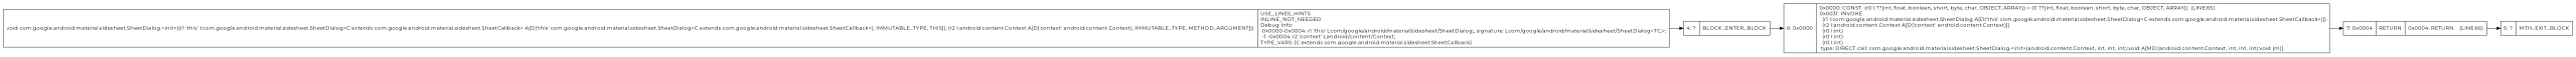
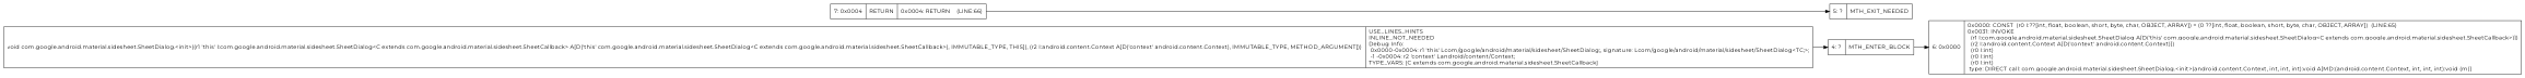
  digraph {
    fontname=Montserrat
    rankdir=LR
    node [fontname=Montserrat shape=record]
    edge [fontname=Montserrat]
-   n1 [label="{4\:\ ?|BLOCK_ENTER_BLOCK\l}"]
+   n1 [label="{4\:\ ?|MTH_ENTER_BLOCK\l}"]
    n2 [label="{6\:\ 0x0000|0x0000: CONST  (r0 I:??[int, float, boolean, short, byte, char, OBJECT, ARRAY]) = (0 ??[int, float, boolean, short, byte, char, OBJECT, ARRAY])  (LINE:65)\l0x0031: INVOKE  \l  (r1 I:com.google.android.material.sidesheet.SheetDialog A[D('this' com.google.android.material.sidesheet.SheetDialog\<C extends com.google.android.material.sidesheet.SheetCallback\>)])\l  (r2 I:android.content.Context A[D('context' android.content.Context)])\l  (r0 I:int)\l  (r0 I:int)\l  (r0 I:int)\l type: DIRECT call: com.google.android.material.sidesheet.SheetDialog.\<init\>(android.content.Context, int, int, int):void A[MD:(android.content.Context, int, int, int):void (m)]\l}"]
    n3 [label="{7\:\ 0x0004|RETURN\l|0x0004: RETURN    (LINE:66)\l}"]
-   n4 [label="{5\:\ ?|MTH_EXIT_BLOCK\l}"]
+   n4 [label="{5\:\ ?|MTH_EXIT_NEEDED\l}"]
    n5 [label="{void com.google.android.material.sidesheet.SheetDialog.\<init\>((r1 'this' I:com.google.android.material.sidesheet.SheetDialog\<C extends com.google.android.material.sidesheet.SheetCallback\> A[D('this' com.google.android.material.sidesheet.SheetDialog\<C extends com.google.android.material.sidesheet.SheetCallback\>), IMMUTABLE_TYPE, THIS]), (r2 I:android.content.Context A[D('context' android.content.Context), IMMUTABLE_TYPE, METHOD_ARGUMENT]))  | USE_LINES_HINTS\lINLINE_NOT_NEEDED\lDebug Info:\l  0x0000\-0x0004: r1 'this' Lcom\/google\/android\/material\/sidesheet\/SheetDialog;, signature: Lcom\/google\/android\/material\/sidesheet\/SheetDialog\<TC;\>;\l  \-1 \-0x0004: r2 'context' Landroid\/content\/Context;\lTYPE_VARS: [C extends com.google.android.material.sidesheet.SheetCallback]\l}"]
    n1 -> n2
-   n2 -> n3
    n3 -> n4
    n5 -> n1
  }
